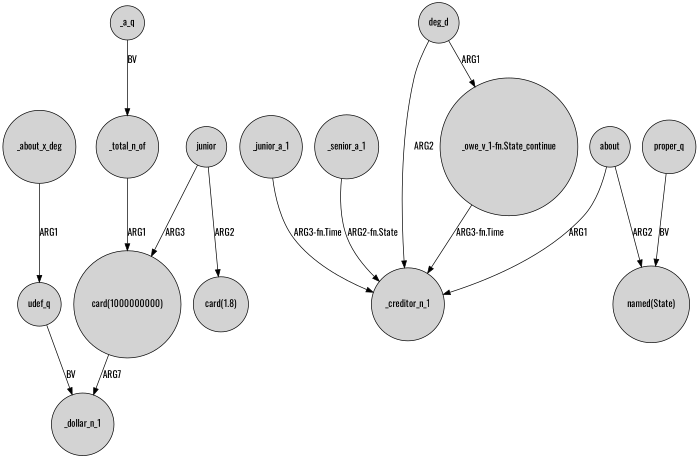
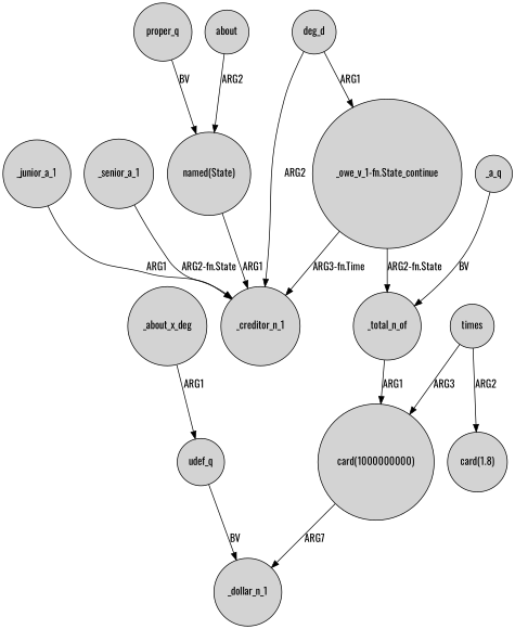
  digraph {
    fontname=Oswald
    node [fontname=Oswald shape=circle style=filled]
    edge [fontname=Oswald]
    "card(1000000000)"
    _dollar_n_1
    _junior_a_1
    _creditor_n_1
    _total_n_of
    _senior_a_1
    n7 [label="named(State)"]
    proper_q
    "_owe_v_1-fn.State_continue"
    _a_q
-   times [label=junior]
+   times
    "card(1.8)"
    n13 [label=about]
    udef_q
    n15 [label=deg_d]
    _about_x_deg
    "card(1000000000)" -> _dollar_n_1 [label=ARG7]
-   _junior_a_1 -> _creditor_n_1 [label="ARG3-fn.Time"]
+   _junior_a_1 -> _creditor_n_1 [label=ARG1]
    _total_n_of -> "card(1000000000)" [label=ARG1]
    _senior_a_1 -> _creditor_n_1 [label="ARG2-fn.State"]
    proper_q -> n7 [label=BV]
    "_owe_v_1-fn.State_continue" -> _creditor_n_1 [label="ARG3-fn.Time"]
+   "_owe_v_1-fn.State_continue" -> _total_n_of [label="ARG2-fn.State"]
    _a_q -> _total_n_of [label=BV]
    times -> "card(1000000000)" [label=ARG3]
    times -> "card(1.8)" [label=ARG2]
-   n13 -> _creditor_n_1 [label=ARG1]
+   n7 -> _creditor_n_1 [label=ARG1]
    n13 -> n7 [label=ARG2]
    udef_q -> _dollar_n_1 [label=BV]
    n15 -> _creditor_n_1 [label=ARG2]
    n15 -> "_owe_v_1-fn.State_continue" [label=ARG1]
    _about_x_deg -> udef_q [label=ARG1]
  }
